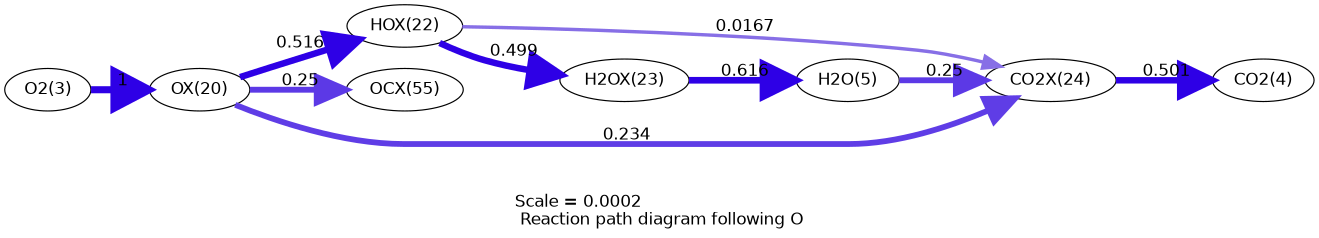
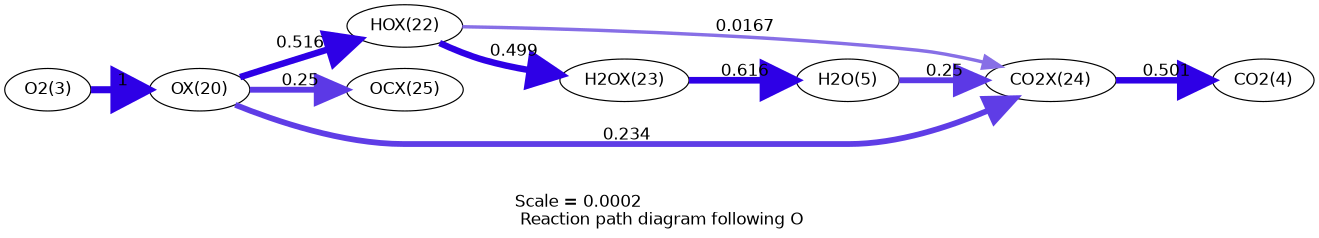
  digraph {
    fontname=Helvetica
    label="Scale = 0.0002\l Reaction path diagram following O"
    rankdir=LR
    node [fontname=Helvetica]
    edge [arrowsize=2.48 color="0.7, 0.75, 0.9" fontname=Helvetica penwidth=4.95]
    n1 [label="O2(3)"]
    n2 [label="OX(20)"]
    n3 [label="HOX(22)"]
-   n4 [label="OCX(55)"]
+   n4 [label="OCX(25)"]
    n5 [label="CO2X(24)"]
    n6 [label="H2OX(23)"]
    n7 [label="CO2(4)"]
    n8 [label="H2O(5)"]
    n1 -> n2 [arrowsize=3 color="0.7, 1.5, 0.9" label=" 1" penwidth=6]
    n2 -> n3 [arrowsize=2.75 color="0.7, 1.02, 0.9" label=" 0.516" penwidth=5.5]
    n2 -> n4 [label=" 0.25"]
    n2 -> n5 [arrowsize=2.45 color="0.7, 0.734, 0.9" label=" 0.234" penwidth=4.9]
    n3 -> n5 [arrowsize=1.45 color="0.7, 0.516, 0.9" label=" 0.0167" penwidth=2.9]
    n3 -> n6 [arrowsize=2.74 color="0.7, 0.999, 0.9" label=" 0.499" penwidth=5.48]
    n5 -> n7 [arrowsize=2.74 color="0.7, 1, 0.9" label=" 0.501" penwidth=5.48]
    n6 -> n8 [arrowsize=2.82 color="0.7, 1.12, 0.9" label=" 0.616" penwidth=5.63]
    n8 -> n5 [label=" 0.25"]
  }
